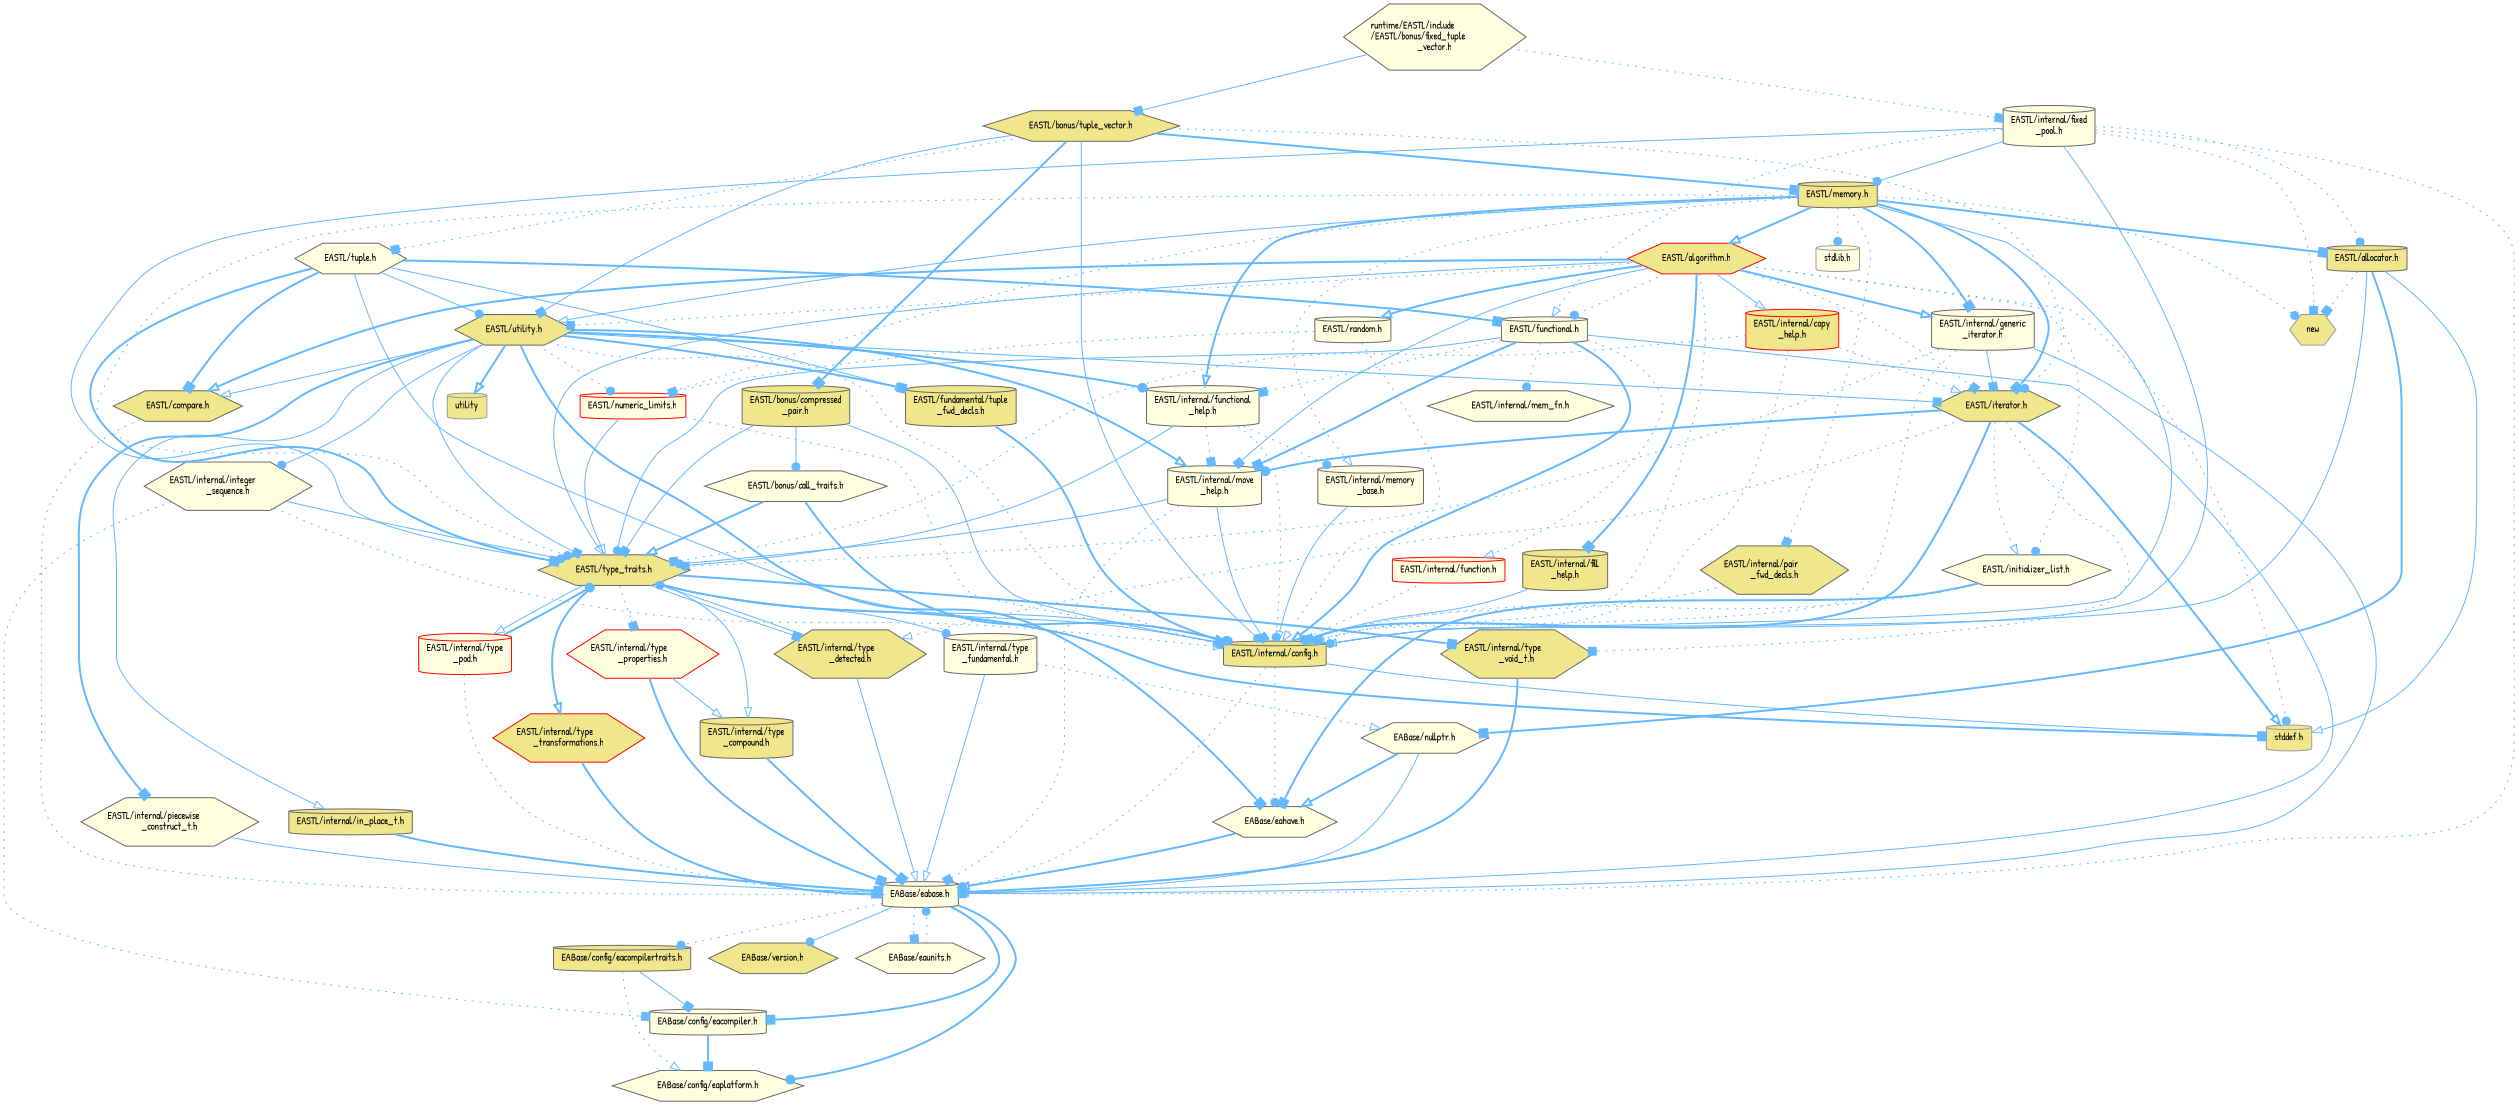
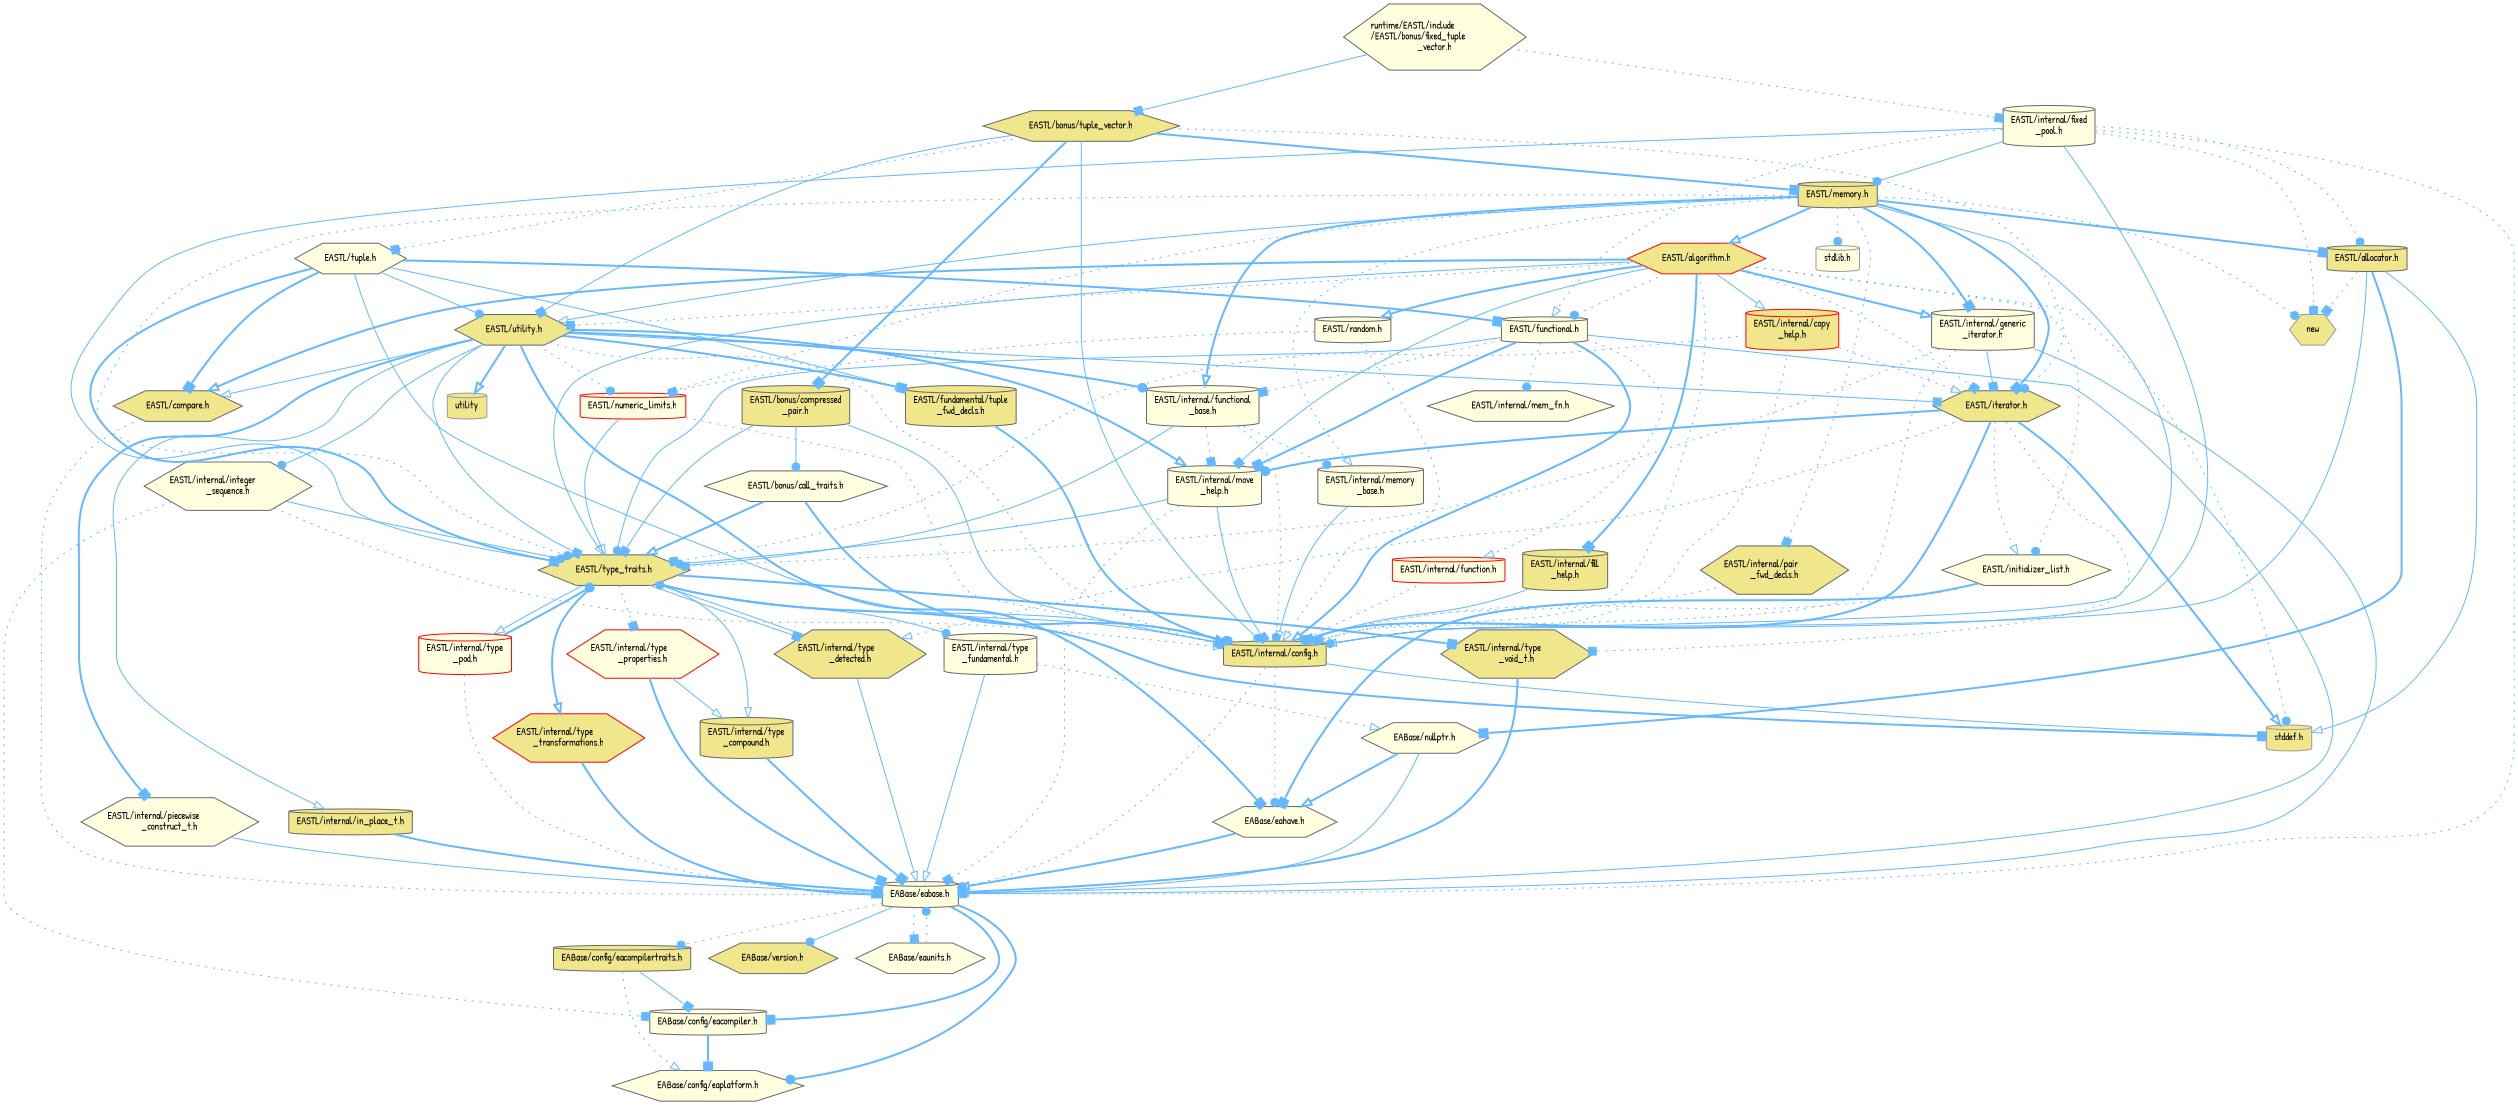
  digraph {
    fontname="Patrick Hand"
    node [color=grey40 fillcolor=lightyellow fontname="Patrick Hand" fontsize=10 shape=cylinder style=filled]
    edge [arrowhead=box color=steelblue1 fontname="Patrick Hand" fontsize=10 labelfontname=Helvetica labelfontsize=10 style=dotted]
    n1 [color=gray40 fontcolor=black height=0.2 label="runtime/EASTL/include\l/EASTL/bonus/fixed_tuple\l_vector.h" shape=hexagon width=0.4]
    n2 [fillcolor=khaki height=0.2 label="EASTL/bonus/tuple_vector.h" shape=hexagon width=0.4]
    n3 [height=0.2 label="EASTL/internal/fixed\l_pool.h" width=0.4]
    n4 [fillcolor=khaki height=0.2 label="EASTL/bonus/compressed\l_pair.h" width=0.4]
    n5 [fillcolor=khaki height=0.2 label="EASTL/internal/config.h" width=0.4]
    n6 [fillcolor=khaki height=0.2 label="EASTL/iterator.h" shape=hexagon width=0.4]
    n7 [fillcolor=khaki height=0.2 label="EASTL/memory.h" width=0.4]
    n8 [fillcolor=khaki height=0.2 label="EASTL/utility.h" shape=hexagon width=0.4]
    n9 [height=0.2 label="EASTL/tuple.h" shape=hexagon width=0.4]
    n10 [fillcolor=khaki height=0.2 label="EASTL/type_traits.h" shape=hexagon width=0.4]
    n11 [height=0.2 label="EABase/eabase.h" width=0.4]
    n12 [fillcolor=khaki height=0.2 label="EASTL/allocator.h" width=0.4]
    n13 [color=grey60 fillcolor=khaki height=0.2 label=new shape=hexagon width=0.4]
    n14 [height=0.2 label="EASTL/functional.h" width=0.4]
    n15 [height=0.2 label="EASTL/bonus/call_traits.h" shape=hexagon width=0.4]
    n16 [height=0.2 label="EABase/eahave.h" shape=hexagon width=0.4]
    n17 [color=grey60 fillcolor=khaki height=0.2 label="stddef.h" width=0.4]
    n18 [fillcolor=khaki height=0.2 label="EASTL/internal/type\l_void_t.h" shape=hexagon width=0.4]
    n19 [fillcolor=khaki height=0.2 label="EASTL/internal/type\l_detected.h" shape=hexagon width=0.4]
    n20 [height=0.2 label="EASTL/internal/move\l_help.h" width=0.4]
    n21 [height=0.2 label="EASTL/initializer_list.h" shape=hexagon width=0.4]
    n22 [height=0.2 label="EASTL/internal/memory\l_base.h" width=0.4]
    n23 [height=0.2 label="EASTL/internal/generic\l_iterator.h" width=0.4]
    n24 [fillcolor=khaki height=0.2 label="EASTL/internal/pair\l_fwd_decls.h" shape=hexagon width=0.4]
-   n25 [height=0.2 label="EASTL/internal/functional\l_help.h" width=0.4]
+   n25 [height=0.2 label="EASTL/internal/functional\l_base.h" width=0.4]
    n26 [color=red fillcolor=khaki height=0.2 label="EASTL/algorithm.h" shape=hexagon width=0.4]
    n27 [color=red height=0.2 label="EASTL/numeric_limits.h" width=0.4]
    n28 [color=grey60 height=0.2 label="stdlib.h" width=0.4]
    n29 [fillcolor=khaki height=0.2 label="EASTL/compare.h" shape=hexagon width=0.4]
    n30 [height=0.2 label="EASTL/internal/integer\l_sequence.h" shape=hexagon width=0.4]
    n31 [fillcolor=khaki height=0.2 label="EASTL/fundamental/tuple\l_fwd_decls.h" width=0.4]
    n32 [fillcolor=khaki height=0.2 label="EASTL/internal/in_place_t.h" width=0.4]
    n33 [height=0.2 label="EASTL/internal/piecewise\l_construct_t.h" shape=hexagon width=0.4]
    n34 [color=grey60 fillcolor=khaki height=0.2 label=utility width=0.4]
    n35 [height=0.2 label="EASTL/internal/type\l_fundamental.h" width=0.4]
    n36 [color=red fillcolor=khaki height=0.2 label="EASTL/internal/type\l_transformations.h" shape=hexagon width=0.4]
    n37 [color=red height=0.2 label="EASTL/internal/type\l_properties.h" shape=hexagon width=0.4]
    n38 [fillcolor=khaki height=0.2 label="EASTL/internal/type\l_compound.h" width=0.4]
    n39 [color=red height=0.2 label="EASTL/internal/type\l_pod.h" width=0.4]
    n40 [height=0.2 label="EABase/config/eacompiler.h" width=0.4]
    n41 [height=0.2 label="EABase/config/eaplatform.h" shape=hexagon width=0.4]
    n42 [fillcolor=khaki height=0.2 label="EABase/config/eacompilertraits.h" width=0.4]
    n43 [fillcolor=khaki height=0.2 label="EABase/version.h" shape=hexagon width=0.4]
    n44 [height=0.2 label="EABase/eaunits.h" shape=hexagon width=0.4]
    n45 [height=0.2 label="EABase/nullptr.h" shape=hexagon width=0.4]
    n46 [color=red fillcolor=khaki height=0.2 label="EASTL/internal/copy\l_help.h" width=0.4]
    n47 [fillcolor=khaki height=0.2 label="EASTL/internal/fill\l_help.h" width=0.4]
    n48 [height=0.2 label="EASTL/random.h" width=0.4]
    n49 [height=0.2 label="EASTL/internal/mem_fn.h" shape=hexagon width=0.4]
    n50 [color=red height=0.2 label="EASTL/internal/function.h" width=0.4]
    n1 -> n2 [style=solid]
    n1 -> n3
    n2 -> n4 [style=bold]
    n2 -> n5 [arrowhead=dot style=solid]
    n2 -> n6 [arrowhead=dot]
    n2 -> n7 [style=bold]
    n2 -> n8 [style=solid]
    n2 -> n9
    n3 -> n5 [arrowhead=dot style=solid]
    n3 -> n7 [arrowhead=dot style=solid]
    n3 -> n10 [arrowhead=onormal style=solid]
    n3 -> n11
    n3 -> n12 [arrowhead=dot]
    n3 -> n13
    n3 -> n14 [arrowhead=onormal]
    n4 -> n5 [arrowhead=dot style=solid]
    n4 -> n10 [style=solid]
    n4 -> n15 [arrowhead=dot style=solid]
    n5 -> n11 [arrowhead=dot]
    n5 -> n16 [arrowhead=dot]
    n5 -> n17 [arrowhead=dot style=solid]
    n6 -> n5 [arrowhead=onormal style=bold]
    n6 -> n17 [arrowhead=onormal style=bold]
    n6 -> n18
    n6 -> n19 [arrowhead=onormal]
    n6 -> n20 [arrowhead=dot style=bold]
    n6 -> n21 [arrowhead=onormal]
    n7 -> n5 [arrowhead=onormal style=solid]
    n7 -> n6 [style=bold]
    n7 -> n8 [arrowhead=onormal style=solid]
    n7 -> n10 [arrowhead=dot]
    n7 -> n12 [style=bold]
    n7 -> n13 [arrowhead=dot]
    n7 -> n22 [arrowhead=onormal]
    n7 -> n23 [style=bold]
    n7 -> n24
    n7 -> n25 [arrowhead=onormal style=bold]
    n7 -> n26 [arrowhead=onormal style=bold]
    n7 -> n27 [arrowhead=onormal]
    n7 -> n28 [arrowhead=dot]
    n8 -> n5
    n8 -> n6 [style=solid]
    n8 -> n10 [style=solid]
    n8 -> n16 [style=bold]
    n8 -> n20 [arrowhead=onormal style=bold]
    n8 -> n25 [arrowhead=dot style=bold]
    n8 -> n27 [arrowhead=dot]
    n8 -> n29 [arrowhead=onormal style=solid]
    n8 -> n30 [arrowhead=dot style=solid]
    n8 -> n31 [style=bold]
    n8 -> n32 [arrowhead=onormal style=solid]
    n8 -> n33 [style=bold]
    n8 -> n34 [arrowhead=onormal style=bold]
    n9 -> n5 [arrowhead=onormal style=solid]
    n9 -> n8 [arrowhead=dot style=solid]
    n9 -> n10 [style=bold]
    n9 -> n14 [style=bold]
    n9 -> n29 [style=bold]
    n9 -> n31 [arrowhead=onormal style=solid]
    n10 -> n5 [arrowhead=dot style=solid]
    n10 -> n17 [style=bold]
    n10 -> n18 [style=bold]
    n10 -> n19 [style=solid]
    n10 -> n35 [arrowhead=dot style=solid]
    n10 -> n36 [arrowhead=onormal style=bold]
    n10 -> n37
    n10 -> n38 [arrowhead=onormal style=solid]
    n10 -> n39 [arrowhead=onormal style=solid]
    n11 -> n40 [style=bold]
    n11 -> n41 [arrowhead=dot style=bold]
    n11 -> n42 [arrowhead=dot]
    n11 -> n43 [arrowhead=dot style=solid]
    n11 -> n44
    n12 -> n5 [arrowhead=onormal style=solid]
    n12 -> n13
    n12 -> n17 [arrowhead=onormal style=solid]
    n12 -> n45 [style=bold]
    n14 -> n5 [arrowhead=onormal style=bold]
    n14 -> n10 [arrowhead=dot style=solid]
    n14 -> n11 [arrowhead=dot style=solid]
    n14 -> n20 [style=bold]
    n14 -> n25
    n14 -> n49 [arrowhead=dot]
    n14 -> n50 [arrowhead=onormal]
    n15 -> n5 [arrowhead=dot style=bold]
    n15 -> n10 [arrowhead=onormal style=bold]
    n16 -> n11 [arrowhead=onormal style=bold]
    n18 -> n11 [style=bold]
    n19 -> n10 [arrowhead=dot style=solid]
    n19 -> n11 [arrowhead=onormal style=solid]
    n20 -> n5 [style=solid]
    n20 -> n10 [arrowhead=dot style=solid]
    n20 -> n11
    n21 -> n5
    n21 -> n16 [style=bold]
    n22 -> n5 [arrowhead=onormal style=solid]
    n23 -> n5 [arrowhead=dot]
    n23 -> n6 [style=solid]
    n23 -> n10 [arrowhead=dot]
    n23 -> n11 [arrowhead=dot style=solid]
    n24 -> n5 [arrowhead=onormal]
    n25 -> n5 [arrowhead=dot]
    n25 -> n10 [arrowhead=onormal style=solid]
    n25 -> n20
    n25 -> n22 [arrowhead=dot]
    n26 -> n5
    n26 -> n6
    n26 -> n8
    n26 -> n10 [arrowhead=onormal style=solid]
    n26 -> n14 [arrowhead=dot]
    n26 -> n17 [arrowhead=dot]
    n26 -> n20 [style=solid]
    n26 -> n21 [arrowhead=dot]
    n26 -> n23 [arrowhead=onormal style=bold]
    n26 -> n29 [arrowhead=onormal style=bold]
    n26 -> n46 [arrowhead=onormal style=solid]
    n26 -> n47 [style=bold]
    n26 -> n48 [arrowhead=onormal style=bold]
    n27 -> n5 [arrowhead=dot]
    n27 -> n10 [arrowhead=onormal style=solid]
    n29 -> n11
    n30 -> n5 [arrowhead=onormal]
    n30 -> n10 [arrowhead=dot style=solid]
    n30 -> n40
    n31 -> n5 [arrowhead=onormal style=bold]
    n32 -> n11 [style=bold]
    n33 -> n11 [style=solid]
    n35 -> n11 [arrowhead=onormal style=solid]
    n35 -> n45 [arrowhead=onormal]
    n36 -> n11 [arrowhead=onormal style=bold]
    n37 -> n11 [style=bold]
    n37 -> n38 [arrowhead=onormal style=solid]
    n38 -> n11 [style=bold]
    n39 -> n10 [arrowhead=dot style=bold]
    n39 -> n11 [arrowhead=onormal]
    n40 -> n41 [style=bold]
    n42 -> n40 [style=solid]
    n42 -> n41 [arrowhead=onormal]
    n44 -> n11 [arrowhead=dot]
    n45 -> n11 [arrowhead=onormal style=solid]
    n45 -> n16 [arrowhead=onormal style=bold]
    n46 -> n5 [arrowhead=onormal]
    n46 -> n6 [arrowhead=onormal]
    n46 -> n10
    n47 -> n5 [arrowhead=dot style=solid]
    n48 -> n5 [arrowhead=onormal]
    n48 -> n27
    n50 -> n5 [arrowhead=dot]
  }
